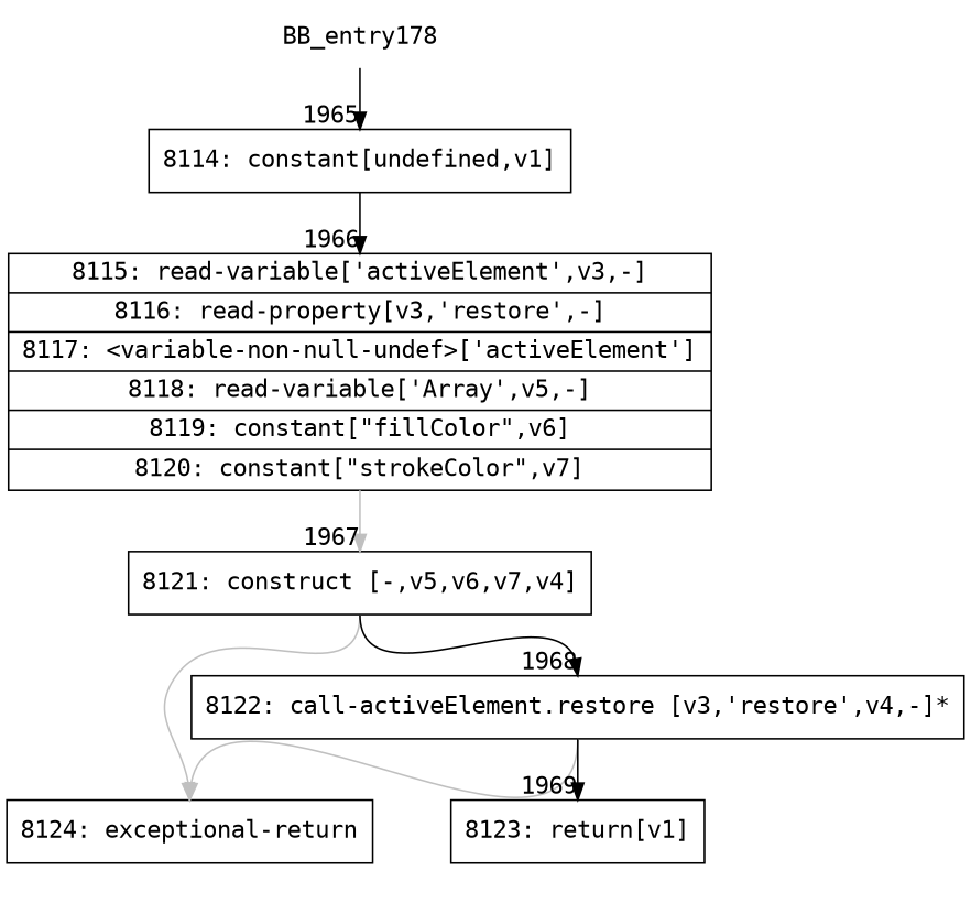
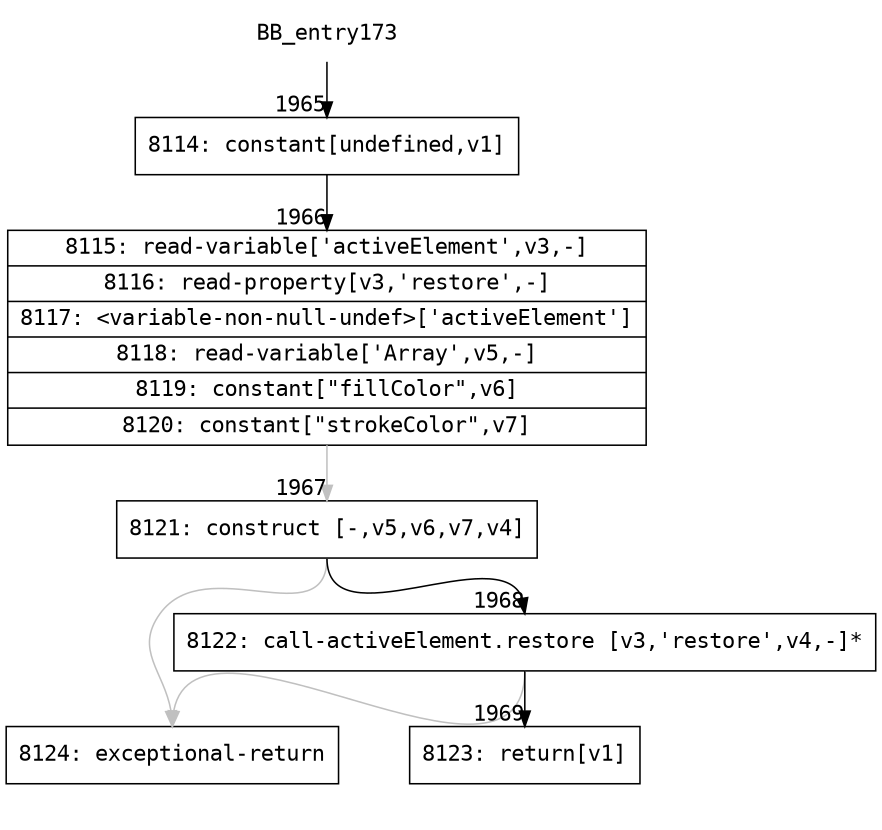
  digraph {
    fontname="DejaVu Sans Mono"
    rankdir=TD
    node [fontname="DejaVu Sans Mono" shape=record]
    edge [fontname="DejaVu Sans Mono" headport=n tailport=s]
-   BB_entry178 [shape=none]
+   BB_entry178 [shape=none label=BB_entry173]
    n2 [label="{8114: constant[undefined,v1]}"]
    n3 [label="{8115: read-variable['activeElement',v3,-]|8116: read-property[v3,'restore',-]|8117: \<variable-non-null-undef\>['activeElement']|8118: read-variable['Array',v5,-]|8119: constant[\"fillColor\",v6]|8120: constant[\"strokeColor\",v7]}"]
    n4 [label="{8121: construct [-,v5,v6,v7,v4]}"]
    n5 [label="{8124: exceptional-return}"]
    n6 [label="{8122: call-activeElement.restore [v3,'restore',v4,-]*}"]
    n7 [label="{8123: return[v1]}"]
    BB_entry178 -> n2 [headlabel="    1965"]
    n2 -> n3 [headlabel="      1966"]
    n3 -> n4 [color=gray headlabel="      1967"]
    n4 -> n5 [color=gray]
    n4 -> n6 [headlabel="      1968"]
    n6 -> n5 [color=gray]
    n6 -> n7 [headlabel="      1969"]
  }
